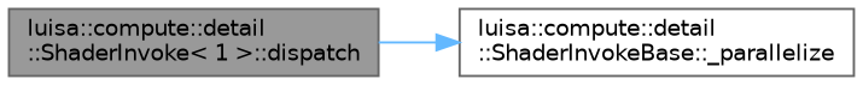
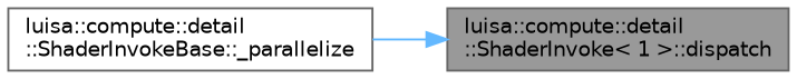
  digraph {
    rankdir=LR
    node [fontname=Helvetica fontsize=10 shape=box style=filled]
    n1 [color=gray40 fillcolor=grey60 fontcolor=black height=0.2 label="luisa::compute::detail\l::ShaderInvoke\< 1 \>::dispatch" width=0.4]
    n2 [color=grey40 fillcolor=white height=0.2 label="luisa::compute::detail\l::ShaderInvokeBase::_parallelize" width=0.4]
-   n1 -> n2 [color=steelblue1 fontname=Helvetica fontsize=10 labelfontname=Helvetica labelfontsize=10 style=solid]
+   n2 -> n1 [color=steelblue1 fontname=Helvetica fontsize=10 labelfontname=Helvetica labelfontsize=10 style=solid]
  }
